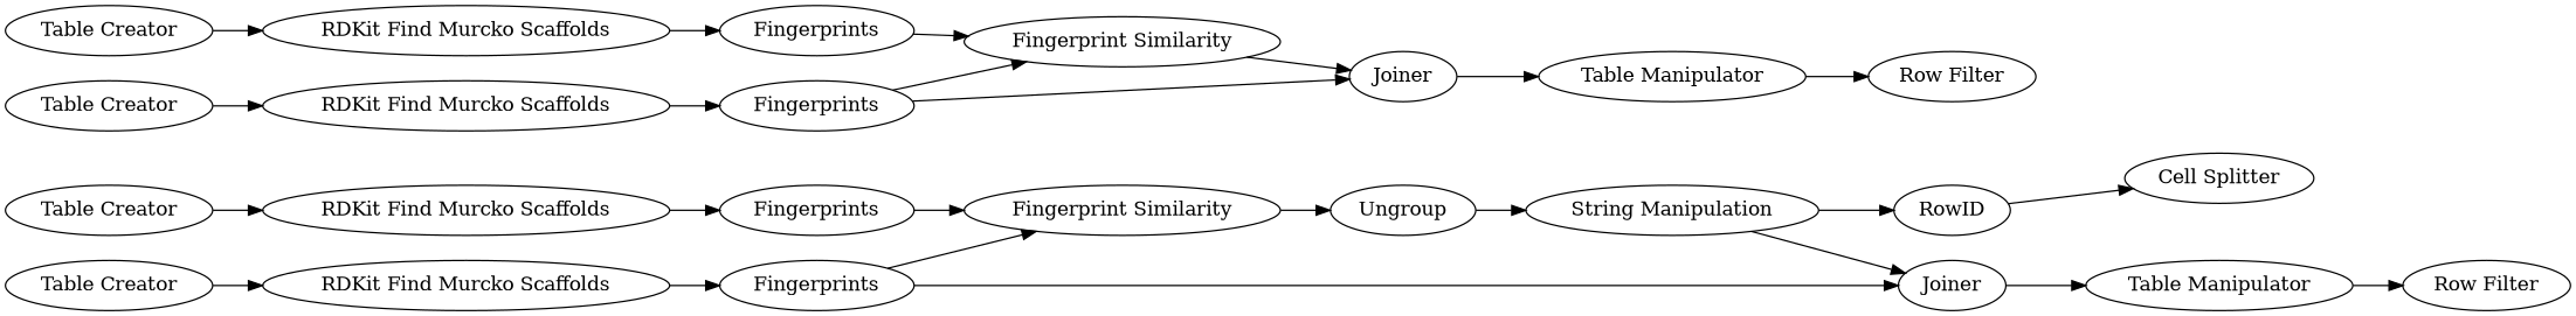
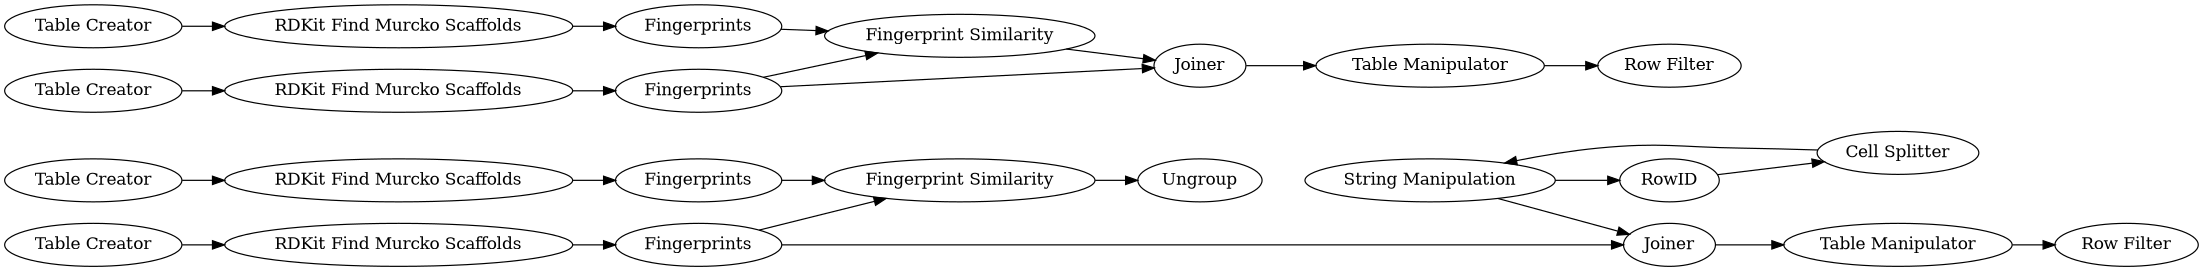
  digraph {
    rankdir=LR
    n1 [label="Table Creator"]
    n2 [label="RDKit Find Murcko Scaffolds"]
    n3 [label=Fingerprints]
    n4 [label="Table Creator"]
    n5 [label="RDKit Find Murcko Scaffolds"]
    n6 [label=Fingerprints]
    n7 [label="Fingerprint Similarity"]
    n8 [label=Ungroup]
    n9 [label=Joiner]
    n10 [label="Table Manipulator"]
    n11 [label=RowID]
    n12 [label="Cell Splitter"]
    n13 [label="String Manipulation"]
    n14 [label="Row Filter"]
    n15 [label="Table Creator"]
    n16 [label="RDKit Find Murcko Scaffolds"]
    n17 [label=Fingerprints]
    n18 [label="Table Creator"]
    n19 [label="RDKit Find Murcko Scaffolds"]
    n20 [label=Fingerprints]
    n21 [label="Fingerprint Similarity"]
    n22 [label=Joiner]
    n23 [label="Table Manipulator"]
    n24 [label="Row Filter"]
    n1 -> n2
    n2 -> n3
    n3 -> n7
    n4 -> n5
    n5 -> n6
    n6 -> n7
    n6 -> n9
    n7 -> n8
    n9 -> n10
    n10 -> n14
    n11 -> n12
-   n8 -> n13
+   n12 -> n13
    n13 -> n9
    n13 -> n11
    n15 -> n16
    n16 -> n17
    n17 -> n21
    n18 -> n19
    n19 -> n20
    n20 -> n21
    n20 -> n22
    n21 -> n22
    n22 -> n23
    n23 -> n24
  }
